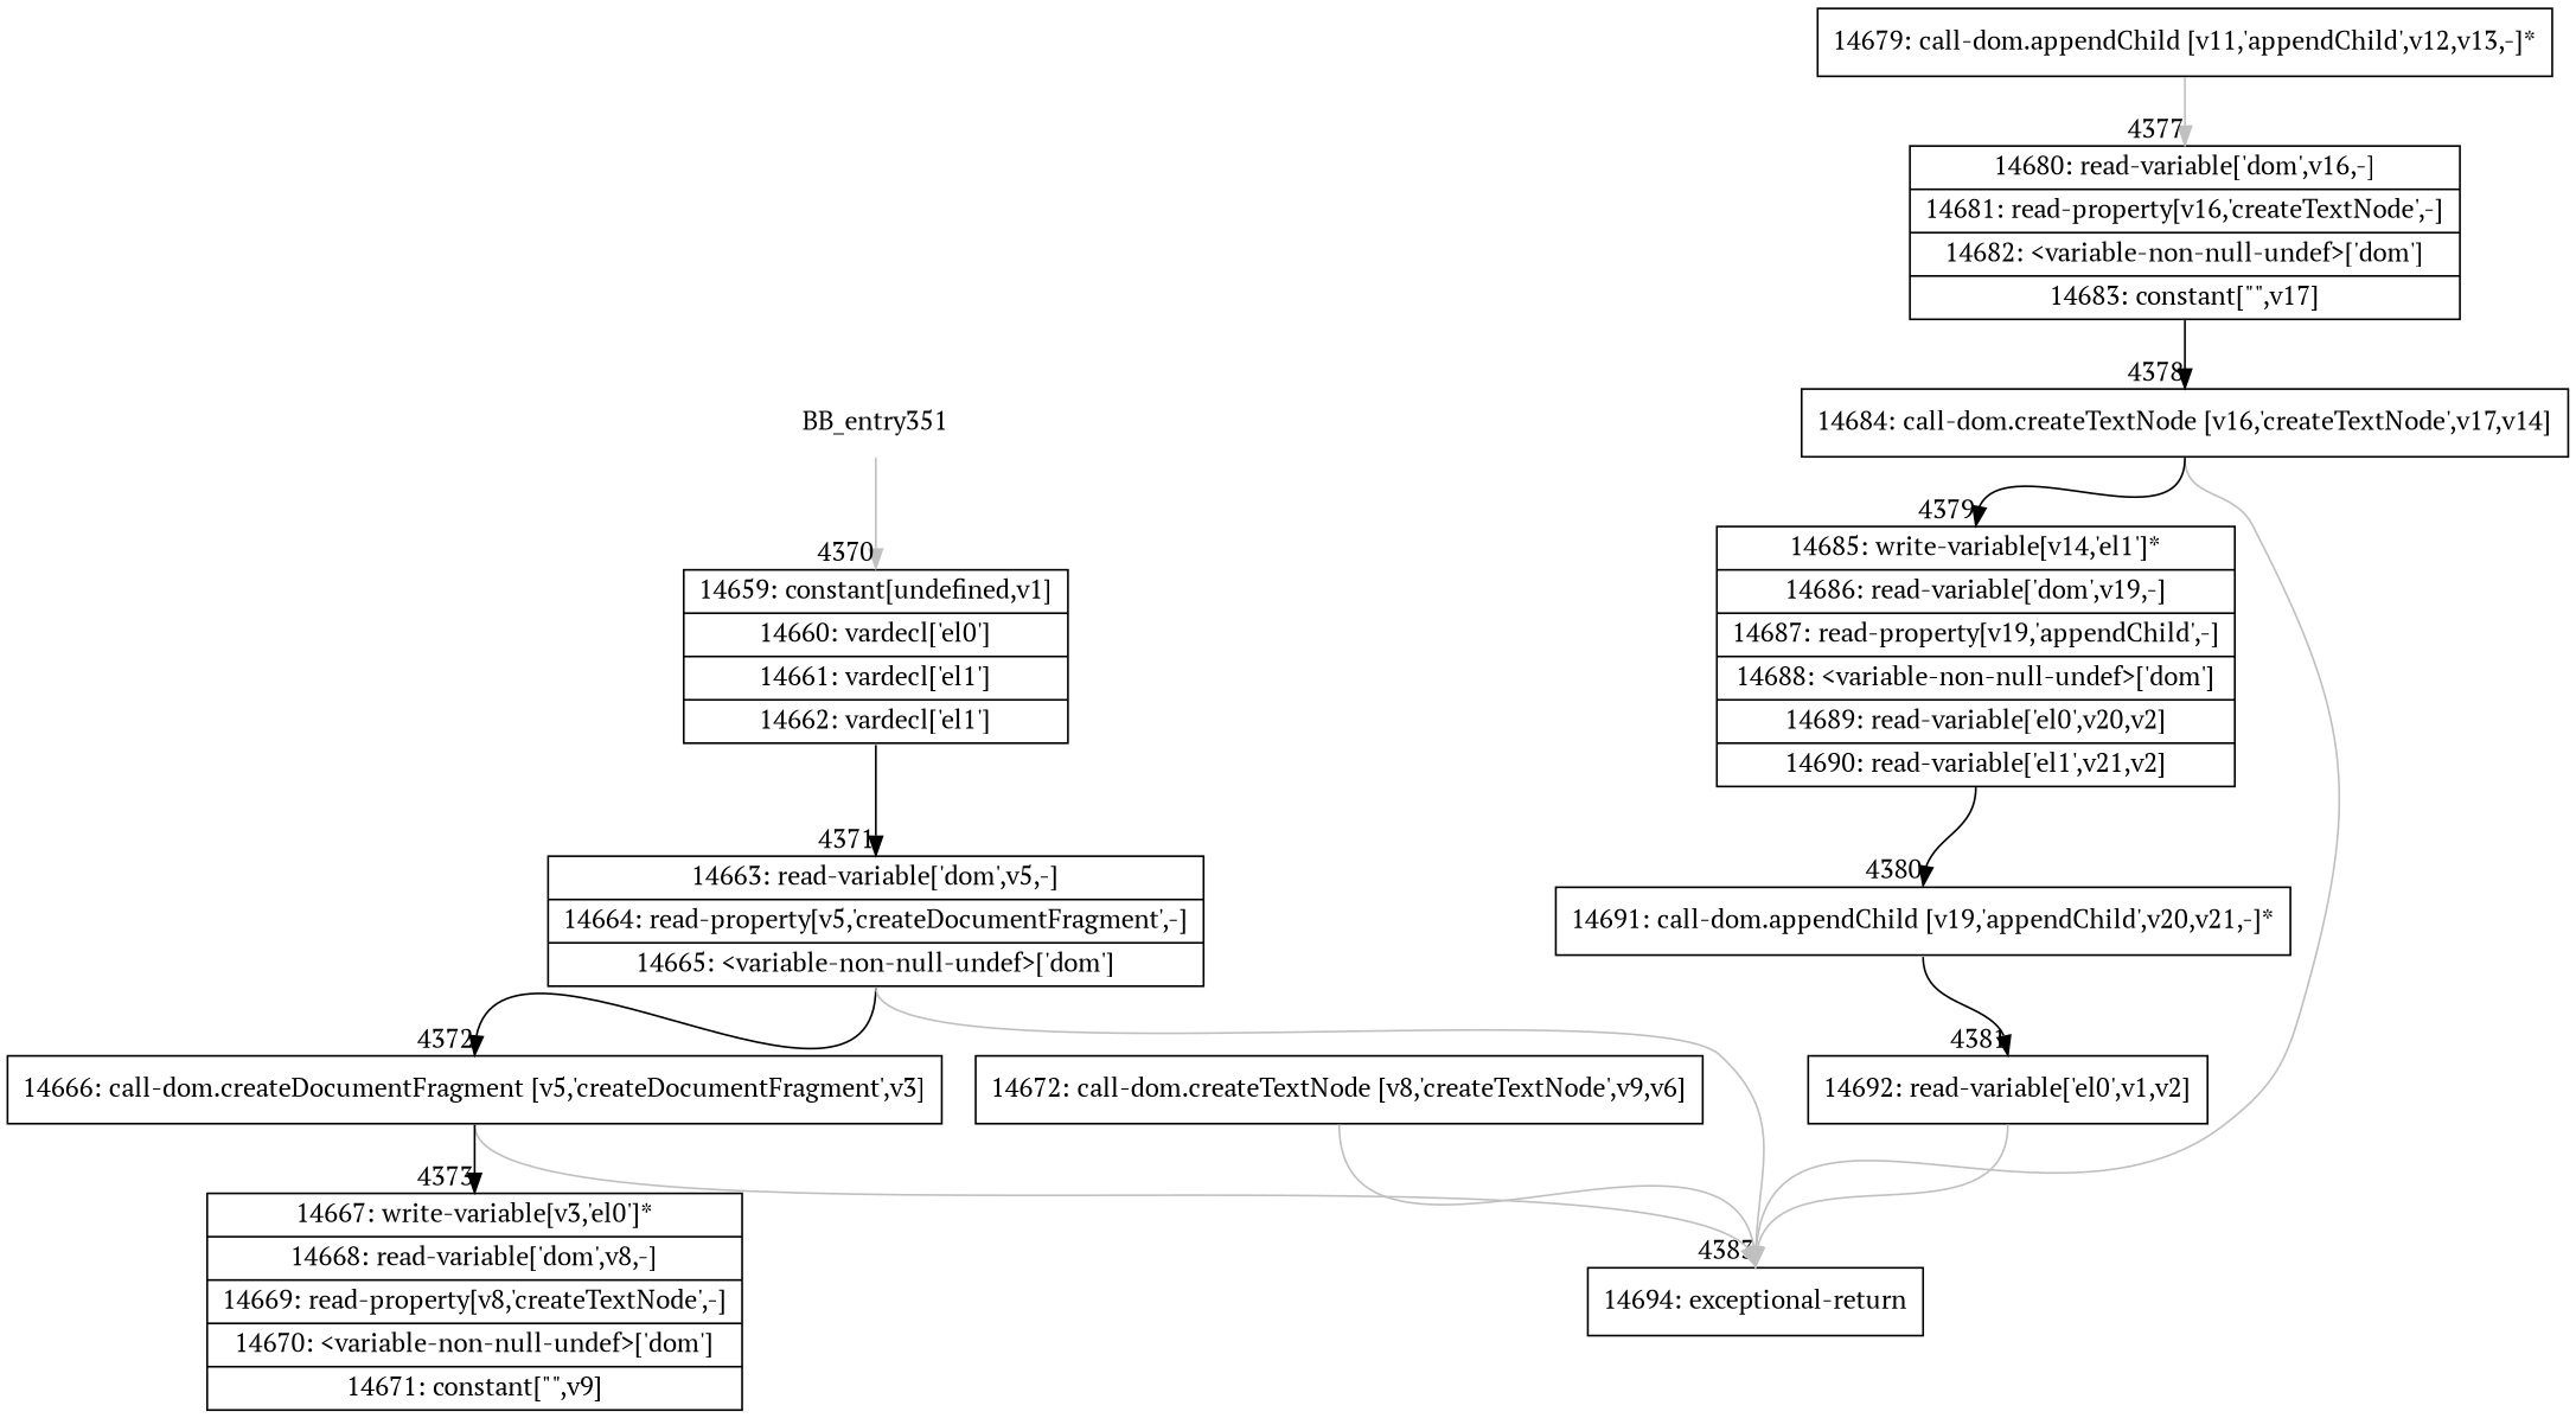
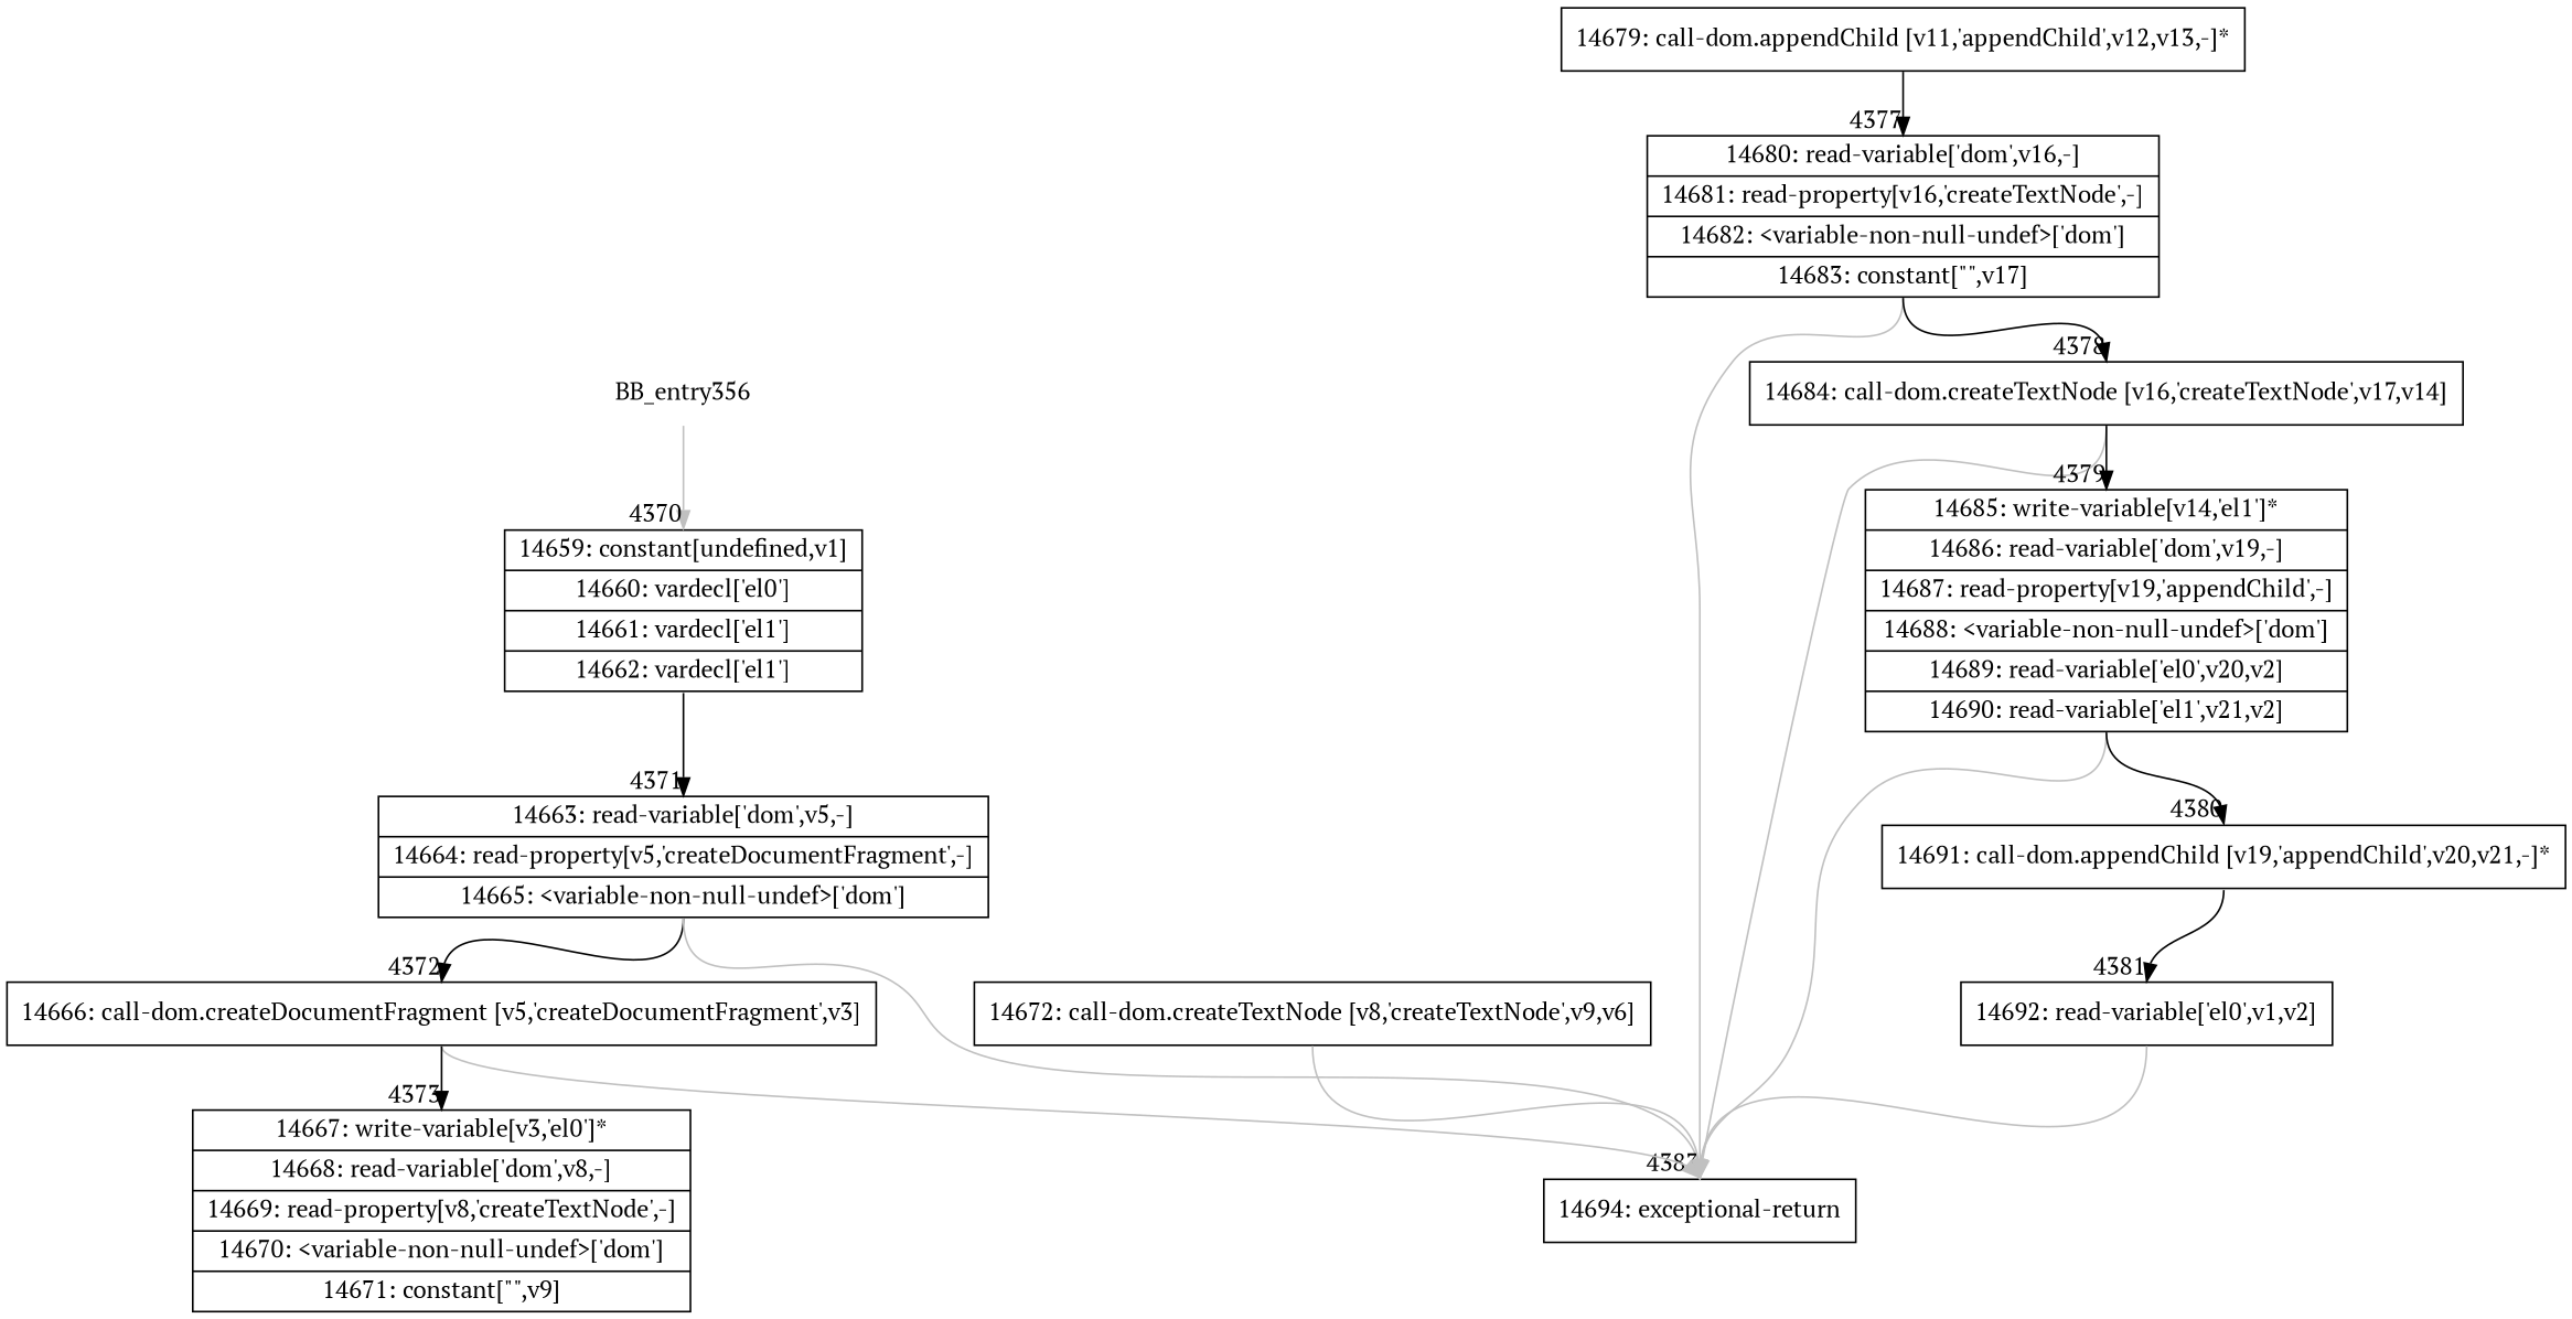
  digraph {
    fontname="PT Serif"
    rankdir=TD
    node [fontname="PT Serif" shape=record]
    edge [fontname="PT Serif" headport=n tailport=s]
-   BB_entry356 [shape=none label=BB_entry351]
+   BB_entry356 [shape=none]
    n2 [label="{14659: constant[undefined,v1]|14660: vardecl['el0']|14661: vardecl['el1']|14662: vardecl['el1']}"]
    n3 [label="{14663: read-variable['dom',v5,-]|14664: read-property[v5,'createDocumentFragment',-]|14665: \<variable-non-null-undef\>['dom']}"]
    n4 [label="{14666: call-dom.createDocumentFragment [v5,'createDocumentFragment',v3]}"]
    n5 [label="{14694: exceptional-return}"]
    n6 [label="{14667: write-variable[v3,'el0']*|14668: read-variable['dom',v8,-]|14669: read-property[v8,'createTextNode',-]|14670: \<variable-non-null-undef\>['dom']|14671: constant[\"\",v9]}"]
    n7 [label="{14672: call-dom.createTextNode [v8,'createTextNode',v9,v6]}"]
    n8 [label="{14679: call-dom.appendChild [v11,'appendChild',v12,v13,-]*}"]
    n9 [label="{14680: read-variable['dom',v16,-]|14681: read-property[v16,'createTextNode',-]|14682: \<variable-non-null-undef\>['dom']|14683: constant[\"\",v17]}"]
    n10 [label="{14684: call-dom.createTextNode [v16,'createTextNode',v17,v14]}"]
    n11 [label="{14685: write-variable[v14,'el1']*|14686: read-variable['dom',v19,-]|14687: read-property[v19,'appendChild',-]|14688: \<variable-non-null-undef\>['dom']|14689: read-variable['el0',v20,v2]|14690: read-variable['el1',v21,v2]}"]
    n12 [label="{14691: call-dom.appendChild [v19,'appendChild',v20,v21,-]*}"]
    n13 [label="{14692: read-variable['el0',v1,v2]}"]
    BB_entry356 -> n2 [color=gray headlabel="    4370"]
    n2 -> n3 [headlabel="      4371"]
    n3 -> n4 [headlabel="      4372"]
    n3 -> n5 [color=gray headlabel="      4383"]
    n4 -> n5 [color=gray]
    n4 -> n6 [headlabel="      4373"]
    n7 -> n5 [color=gray]
-   n8 -> n9 [headlabel="      4377" color=gray]
+   n8 -> n9 [headlabel="      4377"]
+   n9 -> n5 [color=gray]
    n9 -> n10 [headlabel="      4378"]
    n10 -> n5 [color=gray]
    n10 -> n11 [headlabel="      4379"]
+   n11 -> n5 [color=gray]
    n11 -> n12 [headlabel="      4380"]
    n12 -> n13 [headlabel="      4381"]
    n13 -> n5 [color=gray]
  }
